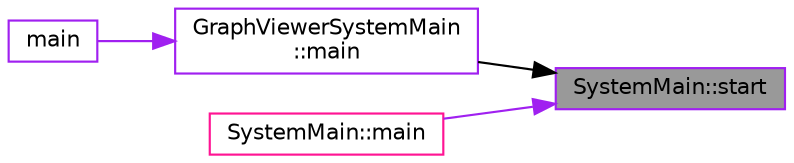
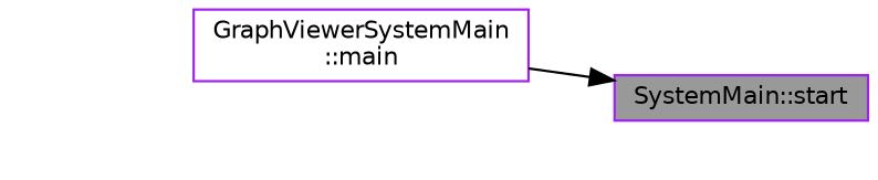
  digraph {
    rankdir=RL
    node [color=purple fillcolor=white fontname=Helvetica fontsize=10 shape=box style=filled]
    edge [color=purple dir=back fontname=Helvetica fontsize=10 labelfontname=Helvetica labelfontsize=10 style=solid]
    n1 [fillcolor=grey60 fontcolor=black height=0.2 label="SystemMain::start" width=0.4]
    n2 [height=0.2 label="GraphViewerSystemMain\l::main" width=0.4]
-   n3 [color=deeppink height=0.2 label="SystemMain::main" width=0.4]
-   n4 [height=0.2 label=main width=0.4]
    n1 -> n2 [color=black]
-   n1 -> n3
-   n2 -> n4
  }
